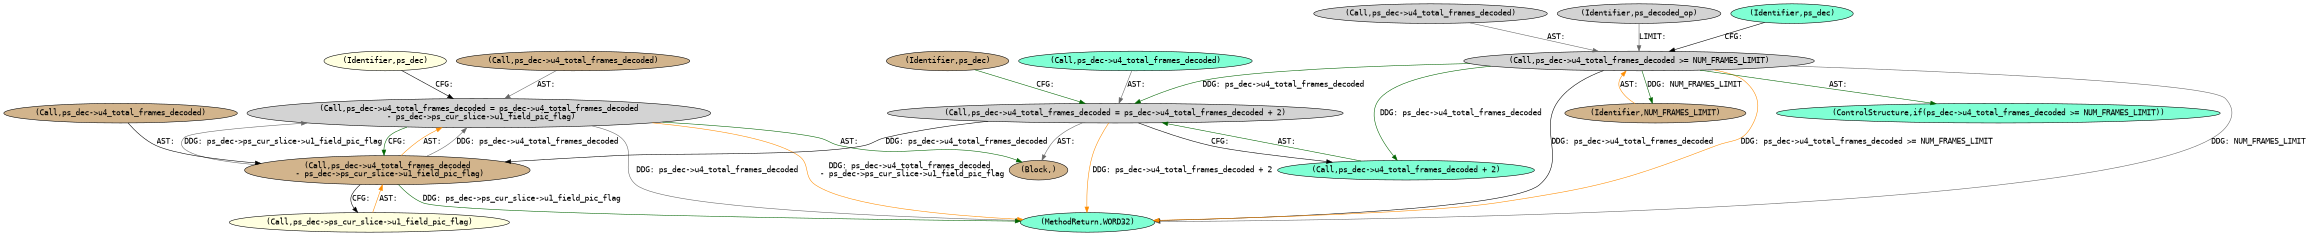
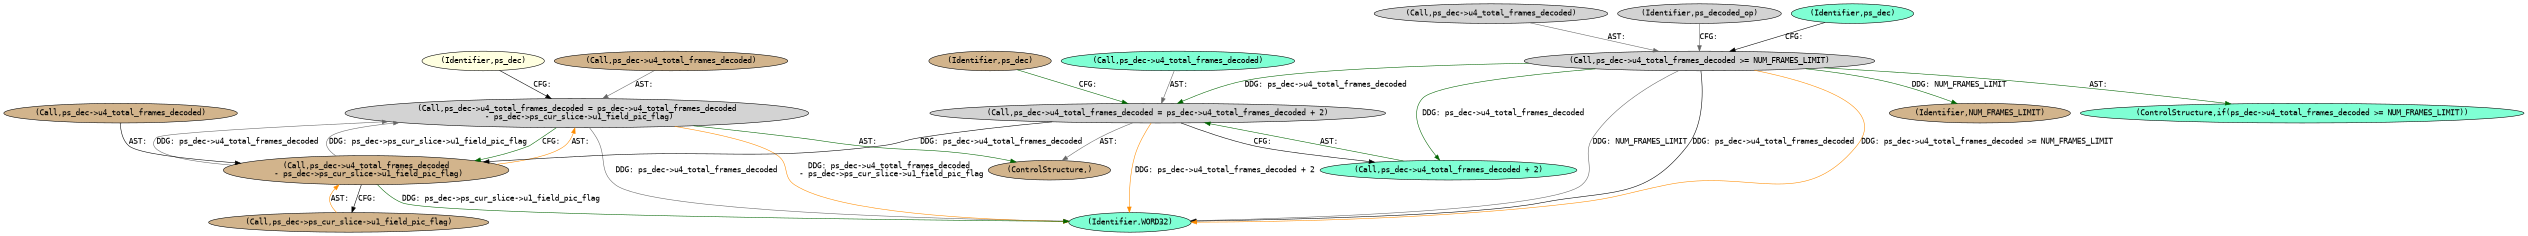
  digraph {
    fontname="DejaVu Sans Mono"
    node [fillcolor=tan fontname="DejaVu Sans Mono" style=filled]
    edge [color=darkgreen fontname="DejaVu Sans Mono"]
    n1 [fillcolor=lightgrey label="(Call,ps_dec->u4_total_frames_decoded = ps_dec->u4_total_frames_decoded\n - ps_dec->ps_cur_slice->u1_field_pic_flag)"]
    n2 [label="(Call,ps_dec->u4_total_frames_decoded\n - ps_dec->ps_cur_slice->u1_field_pic_flag)"]
-   n3 [fillcolor=aquamarine label="(MethodReturn,WORD32)"]
-   n4 [label="(Block,)"]
-   n5 [fillcolor=lightyellow label="(Call,ps_dec->ps_cur_slice->u1_field_pic_flag)"]
+   n3 [fillcolor=aquamarine label="(Identifier,WORD32)"]
+   n4 [label="(ControlStructure,)"]
+   n5 [label="(Call,ps_dec->ps_cur_slice->u1_field_pic_flag)"]
    n6 [fillcolor=lightgrey label="(Call,ps_dec->u4_total_frames_decoded = ps_dec->u4_total_frames_decoded + 2)"]
    n7 [fillcolor=aquamarine label="(Call,ps_dec->u4_total_frames_decoded + 2)"]
    n8 [fillcolor=lightgrey label="(Call,ps_dec->u4_total_frames_decoded >= NUM_FRAMES_LIMIT)"]
    n9 [label="(Identifier,NUM_FRAMES_LIMIT)"]
    n10 [fillcolor=aquamarine label="(ControlStructure,if(ps_dec->u4_total_frames_decoded >= NUM_FRAMES_LIMIT))"]
    n11 [fillcolor=lightgrey label="(Call,ps_dec->u4_total_frames_decoded)"]
    n12 [fillcolor=lightyellow label="(Identifier,ps_dec)"]
    n13 [fillcolor=lightgrey label="(Identifier,ps_decoded_op)"]
    n14 [fillcolor=aquamarine label="(Identifier,ps_dec)"]
    n15 [label="(Call,ps_dec->u4_total_frames_decoded)"]
    n16 [label="(Identifier,ps_dec)"]
    n17 [fillcolor=aquamarine label="(Call,ps_dec->u4_total_frames_decoded)"]
    n18 [label="(Call,ps_dec->u4_total_frames_decoded)"]
    n1 -> n2 [label="CFG: "]
    n1 -> n3 [color=gray40 label="DDG: ps_dec->u4_total_frames_decoded"]
    n1 -> n3 [color=darkorange label="DDG: ps_dec->u4_total_frames_decoded\n - ps_dec->ps_cur_slice->u1_field_pic_flag"]
    n1 -> n4 [label="AST: "]
    n2 -> n1 [color=darkorange label="AST: "]
    n2 -> n1 [color=gray40 label="DDG: ps_dec->u4_total_frames_decoded"]
    n2 -> n1 [color=gray40 label="DDG: ps_dec->ps_cur_slice->u1_field_pic_flag"]
    n2 -> n3 [label="DDG: ps_dec->ps_cur_slice->u1_field_pic_flag"]
    n2 -> n5 [color=black label="CFG: "]
    n5 -> n2 [color=darkorange label="AST: "]
    n6 -> n2 [color=black label="DDG: ps_dec->u4_total_frames_decoded"]
    n6 -> n3 [color=darkorange label="DDG: ps_dec->u4_total_frames_decoded + 2"]
    n6 -> n4 [color=gray40 label="AST: "]
    n6 -> n7 [color=black label="CFG: "]
    n7 -> n6 [label="AST: "]
    n8 -> n3 [color=gray40 label="DDG: NUM_FRAMES_LIMIT"]
    n8 -> n3 [color=black label="DDG: ps_dec->u4_total_frames_decoded"]
    n8 -> n3 [color=darkorange label="DDG: ps_dec->u4_total_frames_decoded >= NUM_FRAMES_LIMIT"]
    n8 -> n6 [label="DDG: ps_dec->u4_total_frames_decoded"]
    n8 -> n7 [label="DDG: ps_dec->u4_total_frames_decoded"]
    n8 -> n9 [label="DDG: NUM_FRAMES_LIMIT"]
    n8 -> n10 [label="AST: "]
-   n9 -> n8 [color=darkorange label="AST: "]
    n11 -> n8 [color=gray40 label="AST: "]
    n12 -> n1 [color=black label="CFG: "]
-   n13 -> n8 [color=gray40 label="LIMIT: "]
+   n13 -> n8 [color=gray40 label="CFG: "]
    n14 -> n8 [color=black label="CFG: "]
    n15 -> n1 [color=gray40 label="AST: "]
    n16 -> n6 [label="CFG: "]
    n17 -> n6 [color=gray40 label="AST: "]
    n18 -> n2 [color=black label="AST: "]
  }
